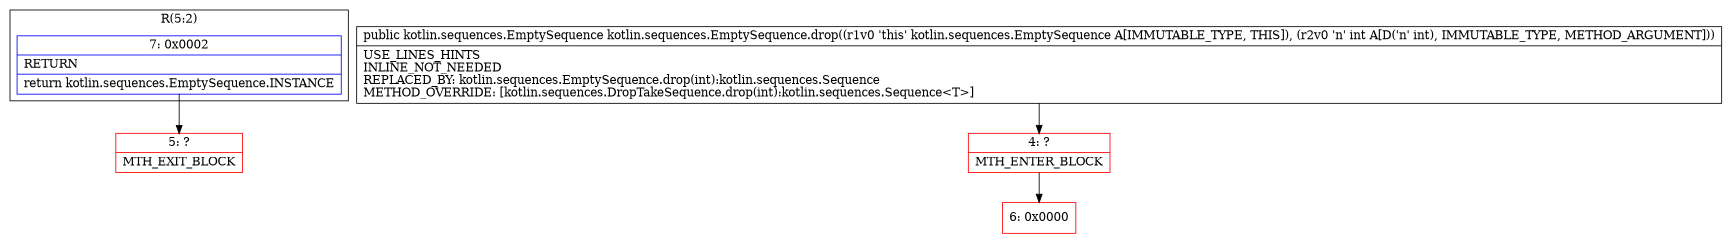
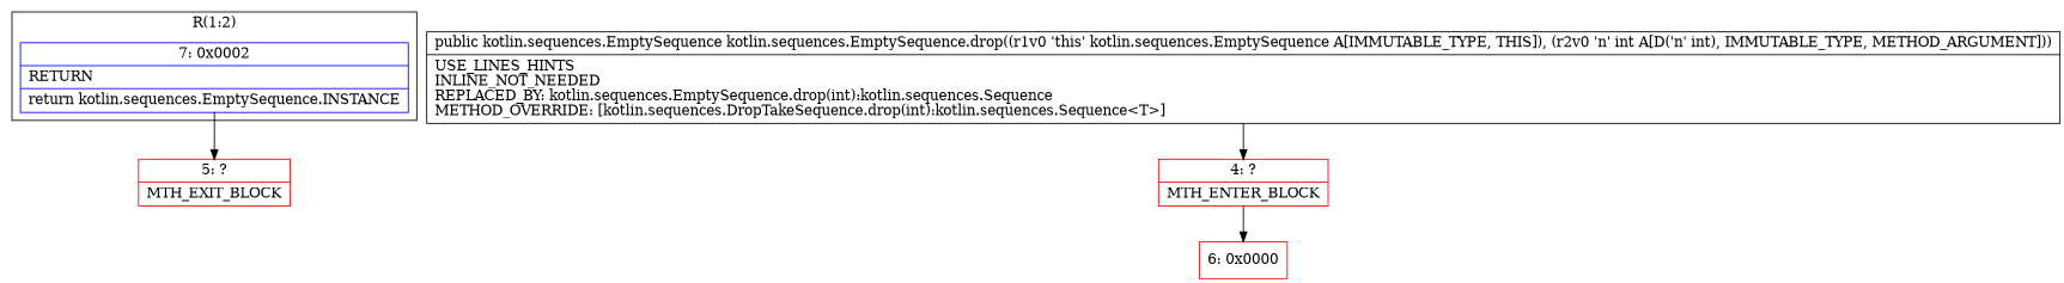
  digraph {
    node [color=red shape=record]
    n1 [color=blue label="{7\:\ 0x0002|RETURN\l|return kotlin.sequences.EmptySequence.INSTANCE\l}"]
    n2 [label="{5\:\ ?|MTH_EXIT_BLOCK\l}"]
    n3 [label="{4\:\ ?|MTH_ENTER_BLOCK\l}"]
    n4 [label="{6\:\ 0x0000}"]
    n5 [label="{public kotlin.sequences.EmptySequence kotlin.sequences.EmptySequence.drop((r1v0 'this' kotlin.sequences.EmptySequence A[IMMUTABLE_TYPE, THIS]), (r2v0 'n' int A[D('n' int), IMMUTABLE_TYPE, METHOD_ARGUMENT]))  | USE_LINES_HINTS\lINLINE_NOT_NEEDED\lREPLACED_BY: kotlin.sequences.EmptySequence.drop(int):kotlin.sequences.Sequence\lMETHOD_OVERRIDE: [kotlin.sequences.DropTakeSequence.drop(int):kotlin.sequences.Sequence\<T\>]\l}" color=""]
    subgraph cluster_1 {
-     label="R(5:2)"
+     label="R(1:2)"
      n1
    }
    n1 -> n2
    n3 -> n4
    n5 -> n3
  }
